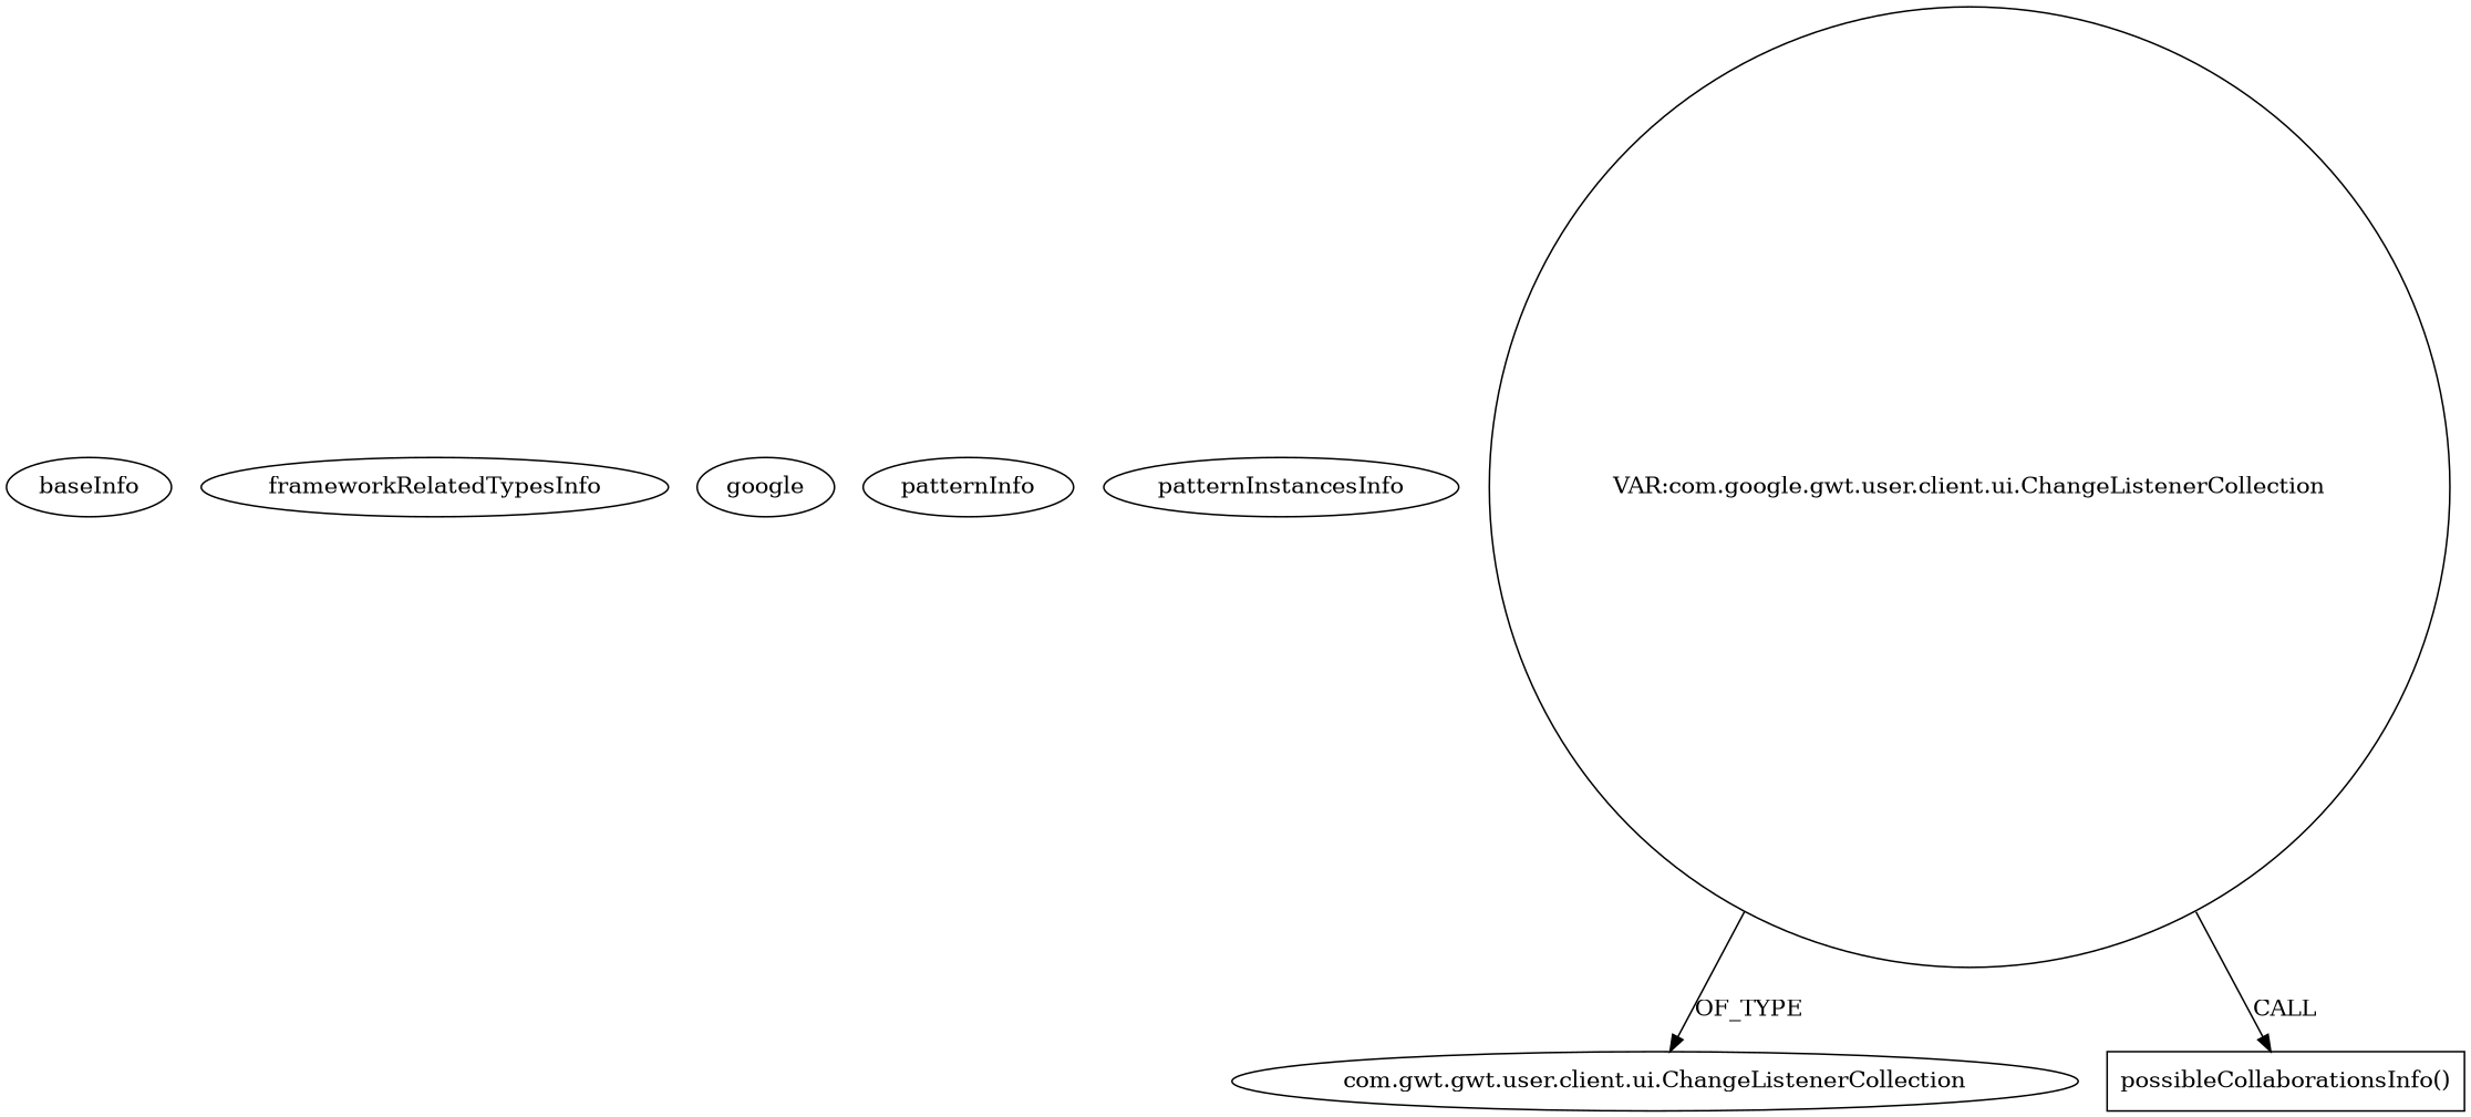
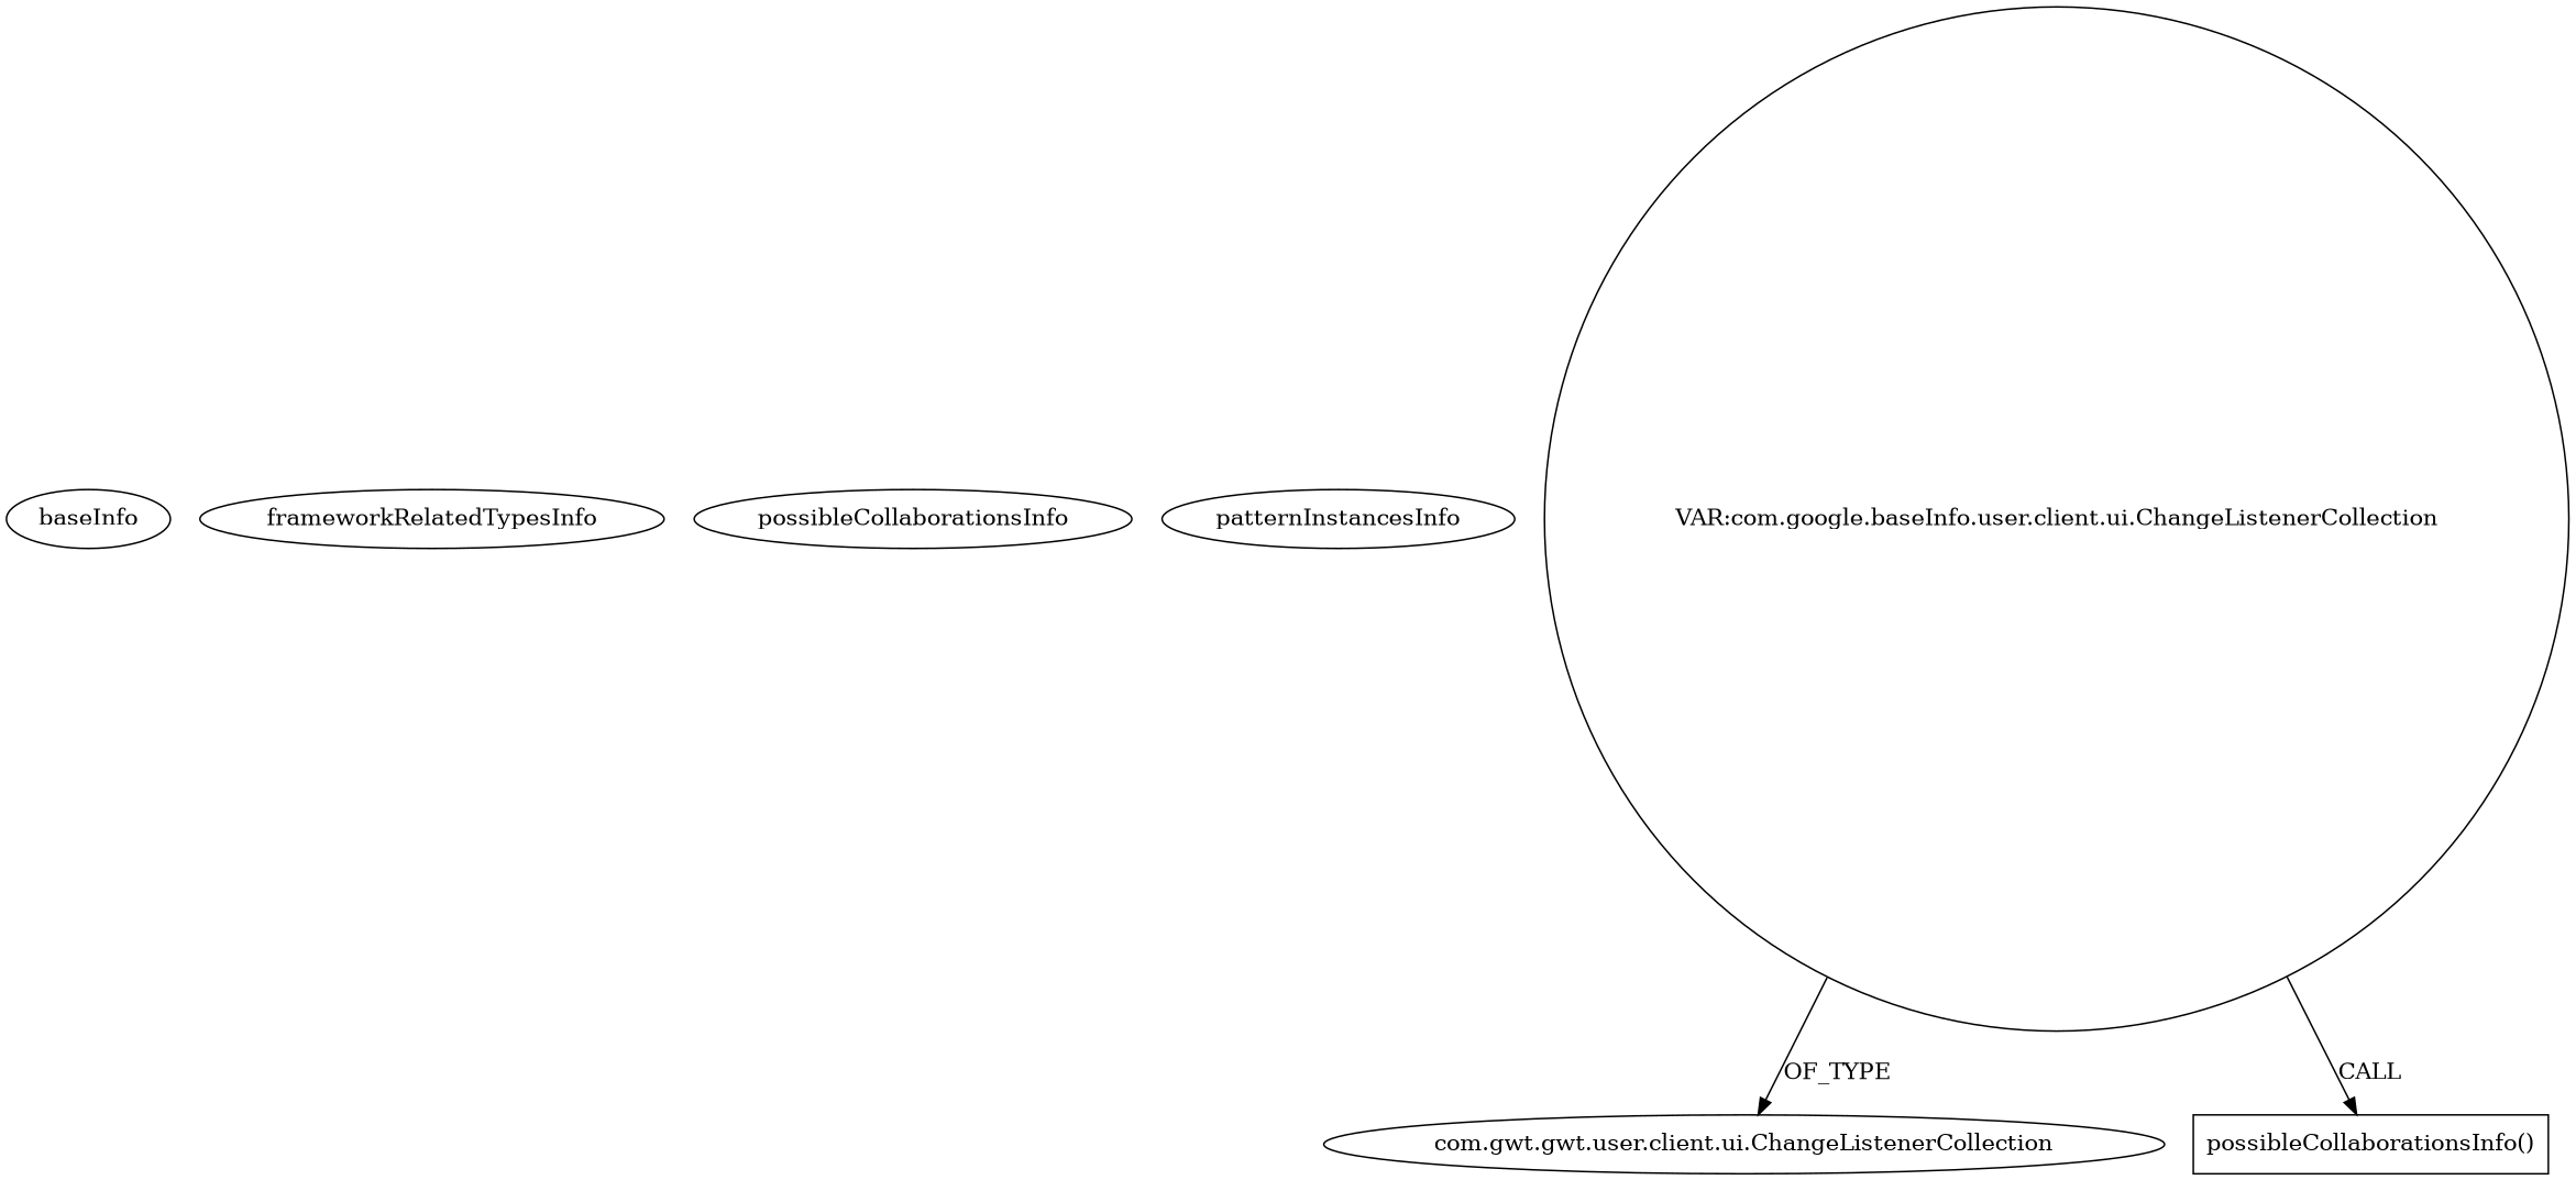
  digraph {
    baseInfo [category=pattern graphId=2044 isAnonymous=false possibleRelation=false]
    frameworkRelatedTypesInfo
-   possibleCollaborationsInfo [label=google]
-   patternInfo [frequency=2.0 patternRootClient=null]
+   possibleCollaborationsInfo
    patternInstancesInfo [0="hmiguellima-ugat~/hmiguellima-ugat/ugat-master/src/org/ucp/gwt/widgets/DatePicker.java~void showCalendar()~3033" 1="hmiguellima-ugat~/hmiguellima-ugat/ugat-master/src/org/ucp/gwt/widgets/DatePicker.java~DatePicker~3029"]
    n6 [isFrameworkType=false label="com.gwt.gwt.user.client.ui.ChangeListenerCollection" vertexType=FRAMEWORK_CLASS_TYPE]
-   n7 [isFrameworkType=false label="VAR:com.google.gwt.user.client.ui.ChangeListenerCollection" shape=circle vertexType=VARIABLE_EXPRESION]
+   n7 [isFrameworkType=false label="VAR:com.google.baseInfo.user.client.ui.ChangeListenerCollection" shape=circle vertexType=VARIABLE_EXPRESION]
    n8 [isFrameworkType=false label="possibleCollaborationsInfo()" shape=box vertexType=INSIDE_CALL]
    n7 -> n6 [label=OF_TYPE]
    n7 -> n8 [label=CALL]
  }
